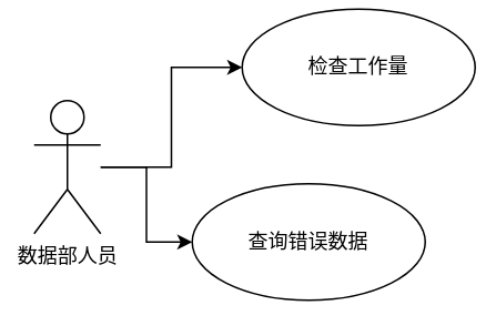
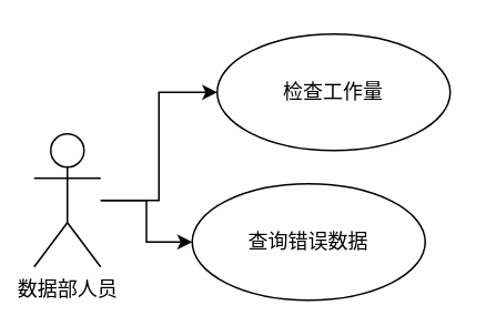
  <mxCell id="0" />
  <mxCell id="1" parent="0" />
  <mxCell id="2" style="edgeStyle=orthogonalEdgeStyle;rounded=0;orthogonalLoop=1;jettySize=auto;html=1;" edge="1" parent="1" source="4" target="5"><mxGeometry relative="1" as="geometry" /></mxCell>
  <mxCell id="3" style="edgeStyle=orthogonalEdgeStyle;rounded=0;orthogonalLoop=1;jettySize=auto;html=1;entryX=0;entryY=0.5;entryDx=0;entryDy=0;" edge="1" parent="1" source="4" target="6"><mxGeometry relative="1" as="geometry" /></mxCell>
- <mxCell id="4" value="数据部人员" style="shape=umlActor;verticalLabelPosition=bottom;verticalAlign=top;html=1;" vertex="1" parent="1"><mxGeometry x="20" y="60" width="40" height="80" as="geometry" /></mxCell>
- <mxCell id="5" value="检查工作量" style="ellipse;whiteSpace=wrap;html=1;" vertex="1" parent="1"><mxGeometry x="145" y="5" width="140" height="70" as="geometry" /></mxCell>
+ <mxCell id="4" value="数据部人员" style="shape=umlActor;verticalLabelPosition=bottom;verticalAlign=top;html=1;" vertex="1" parent="1"><mxGeometry x="20" y="80" width="40" height="80" as="geometry" /></mxCell>
+ <mxCell id="5" value="检查工作量" style="ellipse;whiteSpace=wrap;html=1;" vertex="1" parent="1"><mxGeometry x="130" y="20" width="140" height="70" as="geometry" /></mxCell>
  <mxCell id="6" value="查询错误数据" style="ellipse;whiteSpace=wrap;html=1;" vertex="1" parent="1"><mxGeometry x="115" y="110" width="140" height="70" as="geometry" /></mxCell>
